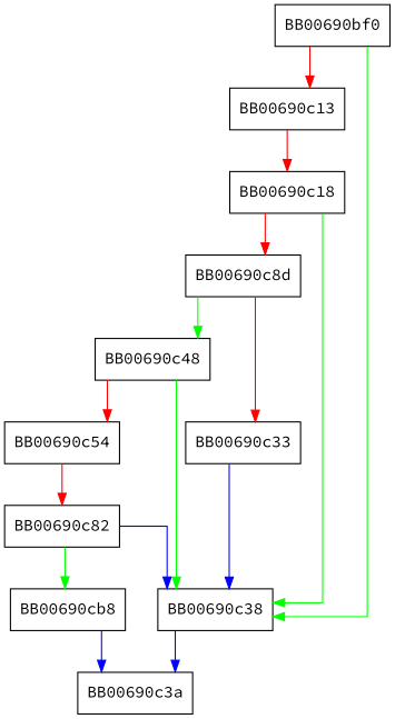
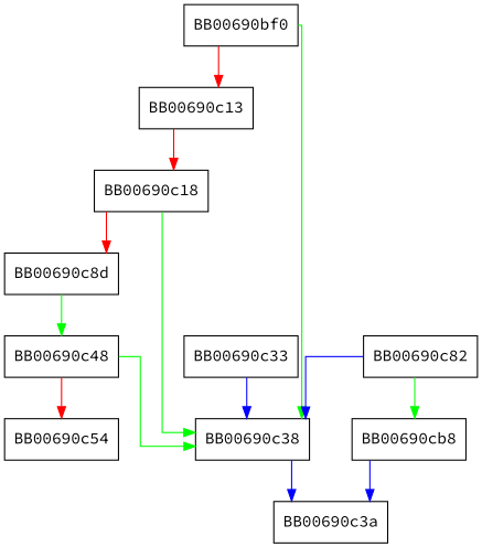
  digraph {
    fontname="Source Code Pro"
    splines=ortho
    node [fontname="Source Code Pro" shape=box]
    edge [color=red fontname="Source Code Pro"]
    BB00690bf0
    BB00690c38
    BB00690c13
    BB00690c3a
    BB00690c18
    n6 [label=BB00690c8d]
    BB00690c48
    BB00690c33
    BB00690c54
    BB00690c82
    BB00690cb8
    BB00690bf0 -> BB00690c38 [color=green]
    BB00690bf0 -> BB00690c13
    BB00690c38 -> BB00690c3a [color=blue]
    BB00690c13 -> BB00690c18
    BB00690c18 -> BB00690c38 [color=green]
    BB00690c18 -> n6
    n6 -> BB00690c48 [color=green]
-   n6 -> BB00690c33
    BB00690c48 -> BB00690c38 [color=green]
    BB00690c48 -> BB00690c54
    BB00690c33 -> BB00690c38 [color=blue]
-   BB00690c54 -> BB00690c82
    BB00690c82 -> BB00690c38 [color=blue]
    BB00690c82 -> BB00690cb8 [color=green]
    BB00690cb8 -> BB00690c3a [color=blue]
  }
